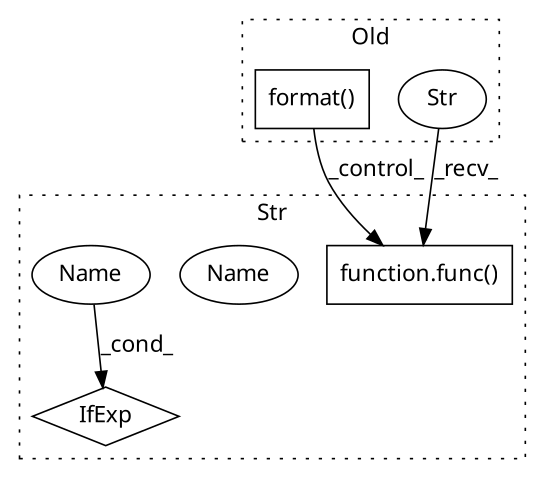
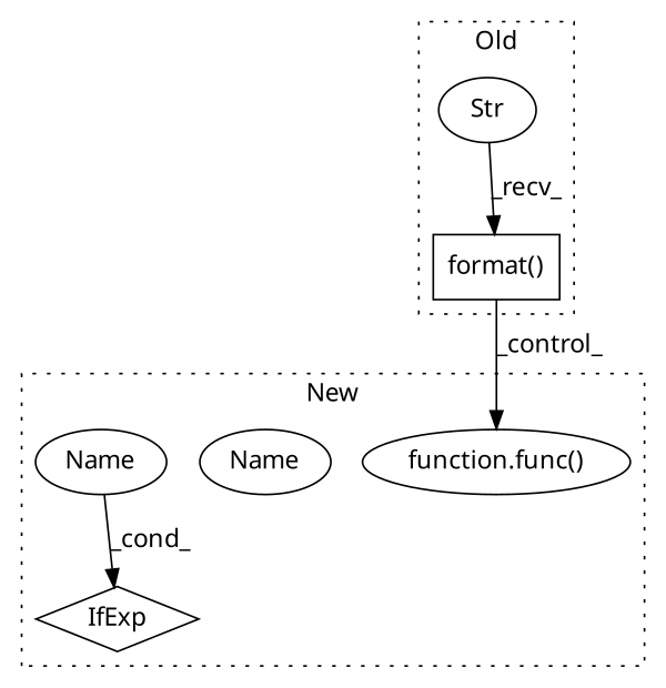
  digraph {
    fontname="Noto Sans"
    node [a=75 fontname="Noto Sans" l=4 s=3572 shape=ellipse]
    edge [fontname="Noto Sans"]
    n1 [l="23,1" label="format()" s="5032,5076" shape=box]
    n2 [a=66 l=15 label=Str s=5032]
-   n3 [l="5,1" label="function.func()" s="3558,3567" shape=box]
+   n3 [l="5,1" label="function.func()" s="3558,3567"]
    n4 [a=51 l="4,6" label=IfExp s="3568,3576" shape=diamond]
    n5 [a=87 label=Name]
    n6 [a=87 label=Name]
    subgraph cluster_1 {
      label=Old
      style=dotted
      n1
      n2
    }
    subgraph cluster_2 {
-     label=Str
+     label=New
      style=dotted
      n3
      n4
      n5
      n6
    }
    n1 -> n3 [label=_control_]
-   n2 -> n3 [label=_recv_]
+   n2 -> n1 [label=_recv_]
    n6 -> n4 [label=_cond_]
  }
